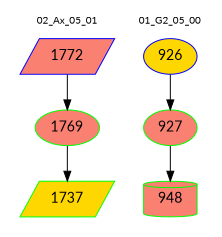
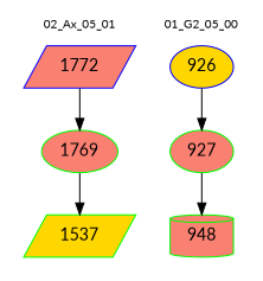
  digraph {
    fontname=Lato
    node [color=green fillcolor=salmon fontname=Lato shape=ellipse style=filled]
    edge [color=black fontname=Lato style=solid]
    n1 [color=blue label=1772 shape=parallelogram]
    n2 [label=1769]
-   n3 [fillcolor=gold label=1737 shape=parallelogram]
+   n3 [fillcolor=gold label=1537 shape=parallelogram]
    n4 [color=blue fillcolor=gold label=926]
    n5 [label=927]
    n6 [label=948 shape=cylinder]
    subgraph cluster_1 {
      color=white
      fontsize=10
      label="02_Ax_05_01"
      n1
      n2
      n3
    }
    subgraph cluster_2 {
      color=white
      fontsize=10
      label="01_G2_05_00"
      n4
      n5
      n6
    }
    n1 -> n2
    n2 -> n3
    n4 -> n5
    n5 -> n6
  }
